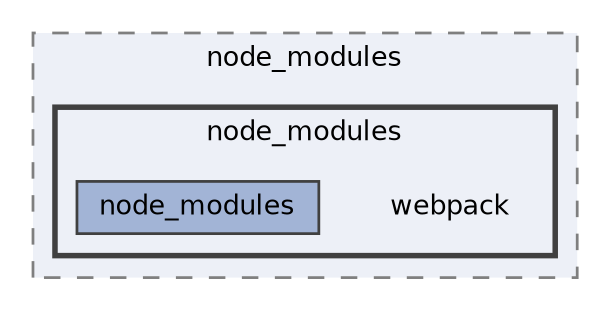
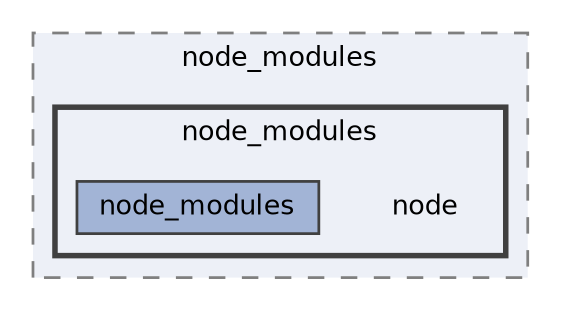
  digraph {
    compound=true
    node [fontname=Helvetica fontsize=10]
-   n1 [height=0.2 label=webpack shape=plaintext width=0.4]
+   n1 [height=0.2 label="node" shape=plaintext width=0.4]
    n2 [color=grey25 fillcolor="#a2b4d6" height=0.2 label=node_modules shape=box style=filled width=0.4]
    subgraph cluster_1 {
      bgcolor="#edf0f7"
      fontname=Helvetica
      fontsize=10
      label=node_modules
      pencolor=grey50
      style="filled,dashed"
      subgraph cluster_2 {
        bgcolor="#edf0f7"
        fontname=Helvetica
        fontsize=10
        pencolor=grey25
        style="filled,bold"
        n1
        n2
      }
    }
  }
